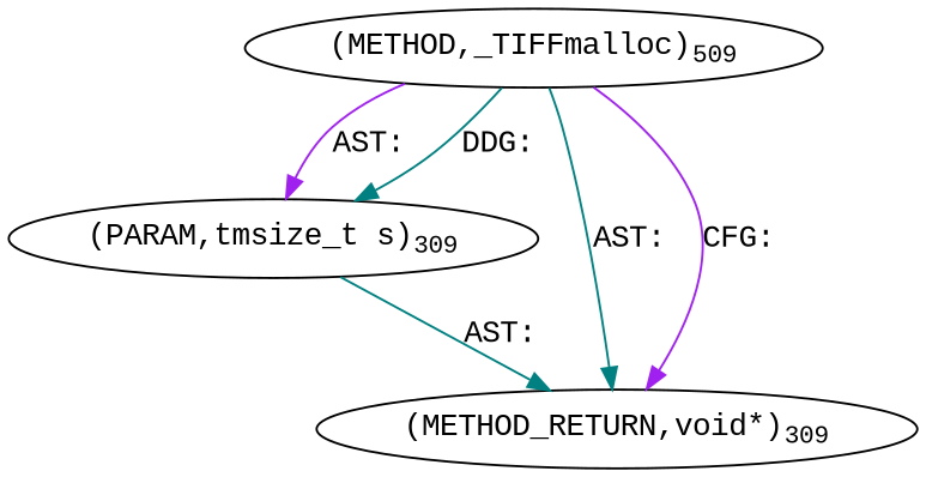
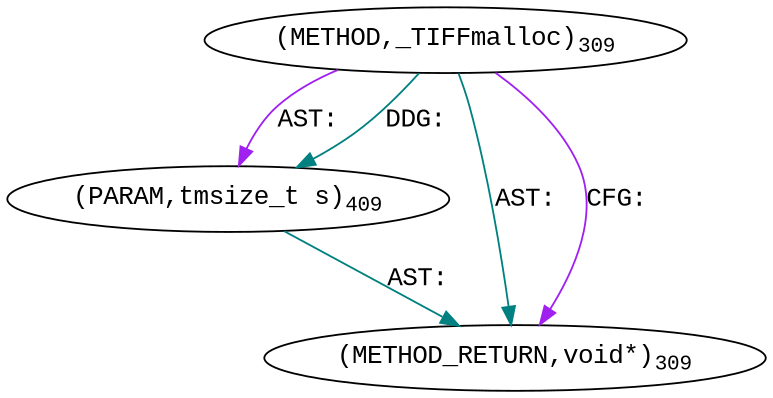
  digraph {
    fontname="Liberation Mono"
    node [fontname="Liberation Mono"]
    edge [color=teal fontname="Liberation Mono"]
-   n1 [label=<(METHOD,_TIFFmalloc)<SUB>509</SUB>>]
-   n2 [label=<(PARAM,tmsize_t s)<SUB>309</SUB>>]
+   n1 [label=<(METHOD,_TIFFmalloc)<SUB>309</SUB>>]
+   n2 [label=<(PARAM,tmsize_t s)<SUB>409</SUB>>]
    n3 [label=<(METHOD_RETURN,void*)<SUB>309</SUB>>]
    n1 -> n2 [color=purple label="AST: "]
    n1 -> n2 [label="DDG: "]
    n1 -> n3 [label="AST: "]
    n1 -> n3 [color=purple label="CFG: "]
    n2 -> n3 [label="AST: "]
  }
